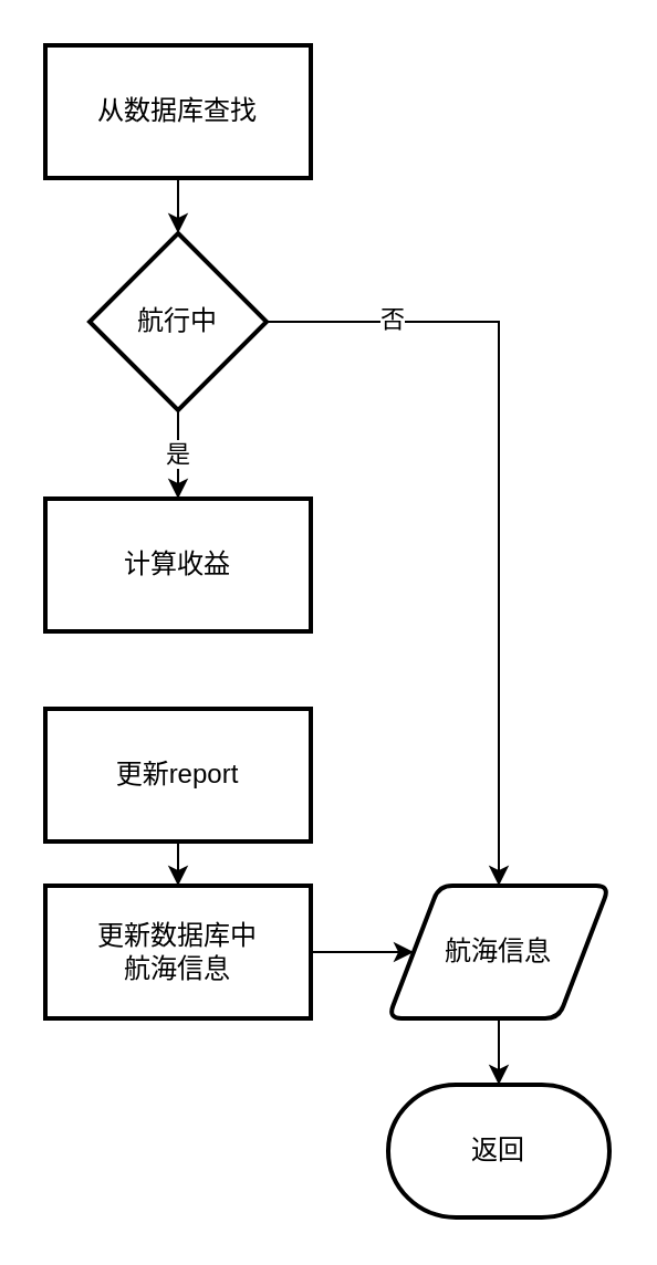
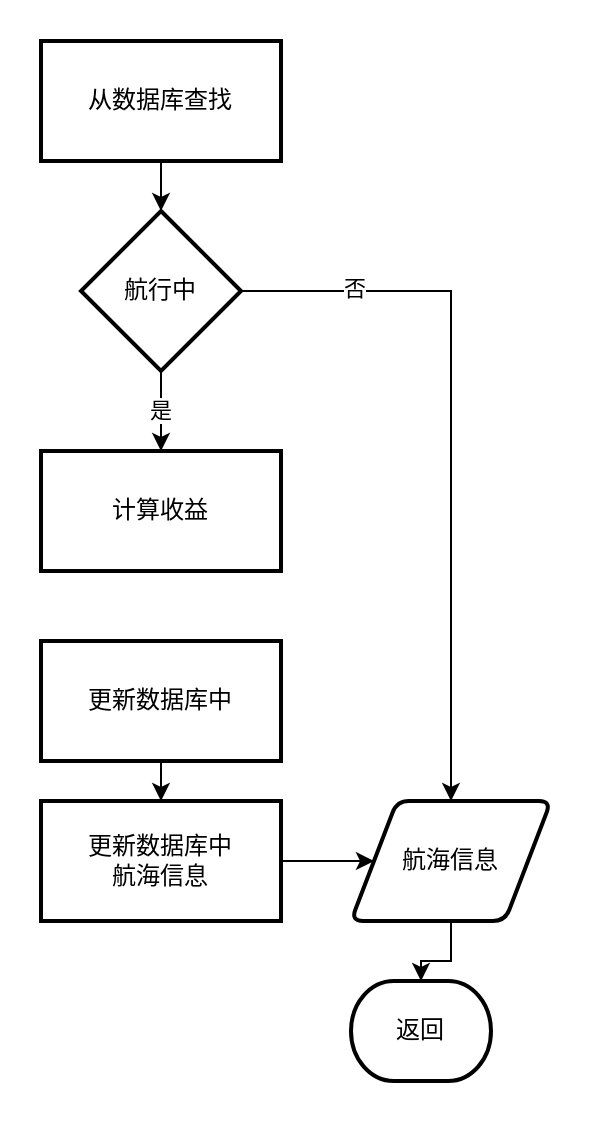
  <mxCell id="0" />
  <mxCell id="1" parent="0" />
  <mxCell id="2" value="是" style="edgeStyle=orthogonalEdgeStyle;rounded=0;orthogonalLoop=1;jettySize=auto;html=1;" edge="1" parent="1" source="5" target="6"><mxGeometry relative="1" as="geometry" /></mxCell>
  <mxCell id="3" value="" style="edgeStyle=orthogonalEdgeStyle;rounded=0;orthogonalLoop=1;jettySize=auto;html=1;" edge="1" parent="1" source="5" target="15"><mxGeometry relative="1" as="geometry"><mxPoint x="235" y="410" as="targetPoint" /></mxGeometry></mxCell>
  <mxCell id="4" value="否" style="edgeLabel;html=1;align=center;verticalAlign=middle;resizable=0;points=[];" vertex="1" connectable="0" parent="3"><mxGeometry x="-0.689" y="2" relative="1" as="geometry"><mxPoint as="offset" /></mxGeometry></mxCell>
  <mxCell id="5" value="航行中" style="rhombus;whiteSpace=wrap;html=1;strokeWidth=2;" vertex="1" parent="1"><mxGeometry x="40" y="105" width="80" height="80" as="geometry" /></mxCell>
  <mxCell id="6" value="计算收益" style="whiteSpace=wrap;html=1;strokeWidth=2;" vertex="1" parent="1"><mxGeometry x="20" y="225" width="120" height="60" as="geometry" /></mxCell>
  <mxCell id="7" value="" style="edgeStyle=orthogonalEdgeStyle;rounded=0;orthogonalLoop=1;jettySize=auto;html=1;" edge="1" parent="1" source="8" target="15"><mxGeometry relative="1" as="geometry" /></mxCell>
  <mxCell id="8" value="更新数据库中&lt;br&gt;航海信息" style="whiteSpace=wrap;html=1;strokeWidth=2;" vertex="1" parent="1"><mxGeometry x="20" y="400" width="120" height="60" as="geometry" /></mxCell>
  <mxCell id="9" value="" style="edgeStyle=orthogonalEdgeStyle;rounded=0;orthogonalLoop=1;jettySize=auto;html=1;" edge="1" parent="1" source="10" target="5"><mxGeometry relative="1" as="geometry" /></mxCell>
  <mxCell id="10" value="从数据库查找" style="whiteSpace=wrap;html=1;strokeWidth=2;" vertex="1" parent="1"><mxGeometry x="20" y="20" width="120" height="60" as="geometry" /></mxCell>
- <mxCell id="11" value="返回" style="strokeWidth=2;html=1;shape=mxgraph.flowchart.terminator;whiteSpace=wrap;" vertex="1" parent="1"><mxGeometry x="175" y="490" width="100" height="60" as="geometry" /></mxCell>
+ <mxCell id="11" value="返回" style="strokeWidth=2;html=1;shape=mxgraph.flowchart.terminator;whiteSpace=wrap;" vertex="1" parent="1"><mxGeometry x="175" y="490" width="70" height="50" as="geometry" /></mxCell>
  <mxCell id="12" value="" style="edgeStyle=orthogonalEdgeStyle;rounded=0;orthogonalLoop=1;jettySize=auto;html=1;" edge="1" parent="1" source="13" target="8"><mxGeometry relative="1" as="geometry" /></mxCell>
- <mxCell id="13" value="更新report" style="whiteSpace=wrap;html=1;strokeWidth=2;" vertex="1" parent="1"><mxGeometry x="20" y="320" width="120" height="60" as="geometry" /></mxCell>
+ <mxCell id="13" value="更新数据库中" style="whiteSpace=wrap;html=1;strokeWidth=2;" vertex="1" parent="1"><mxGeometry x="20" y="320" width="120" height="60" as="geometry" /></mxCell>
  <mxCell id="14" value="" style="edgeStyle=orthogonalEdgeStyle;rounded=0;orthogonalLoop=1;jettySize=auto;html=1;" edge="1" parent="1" source="15" target="11"><mxGeometry relative="1" as="geometry" /></mxCell>
  <mxCell id="15" value="航海信息" style="shape=parallelogram;html=1;strokeWidth=2;perimeter=parallelogramPerimeter;whiteSpace=wrap;rounded=1;arcSize=12;size=0.23;" vertex="1" parent="1"><mxGeometry x="175" y="400" width="100" height="60" as="geometry" /></mxCell>
